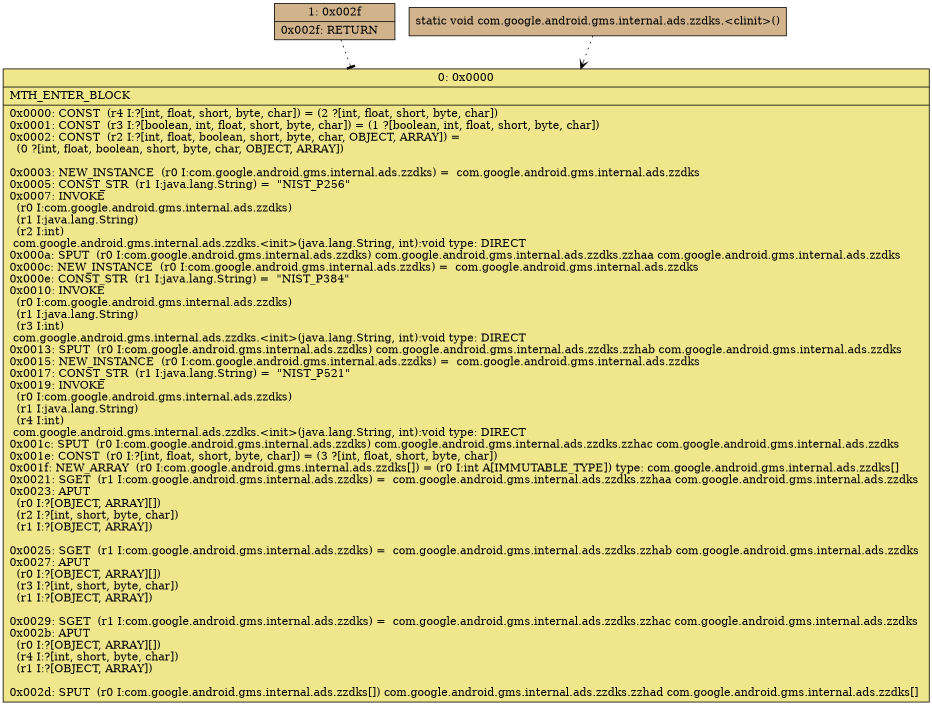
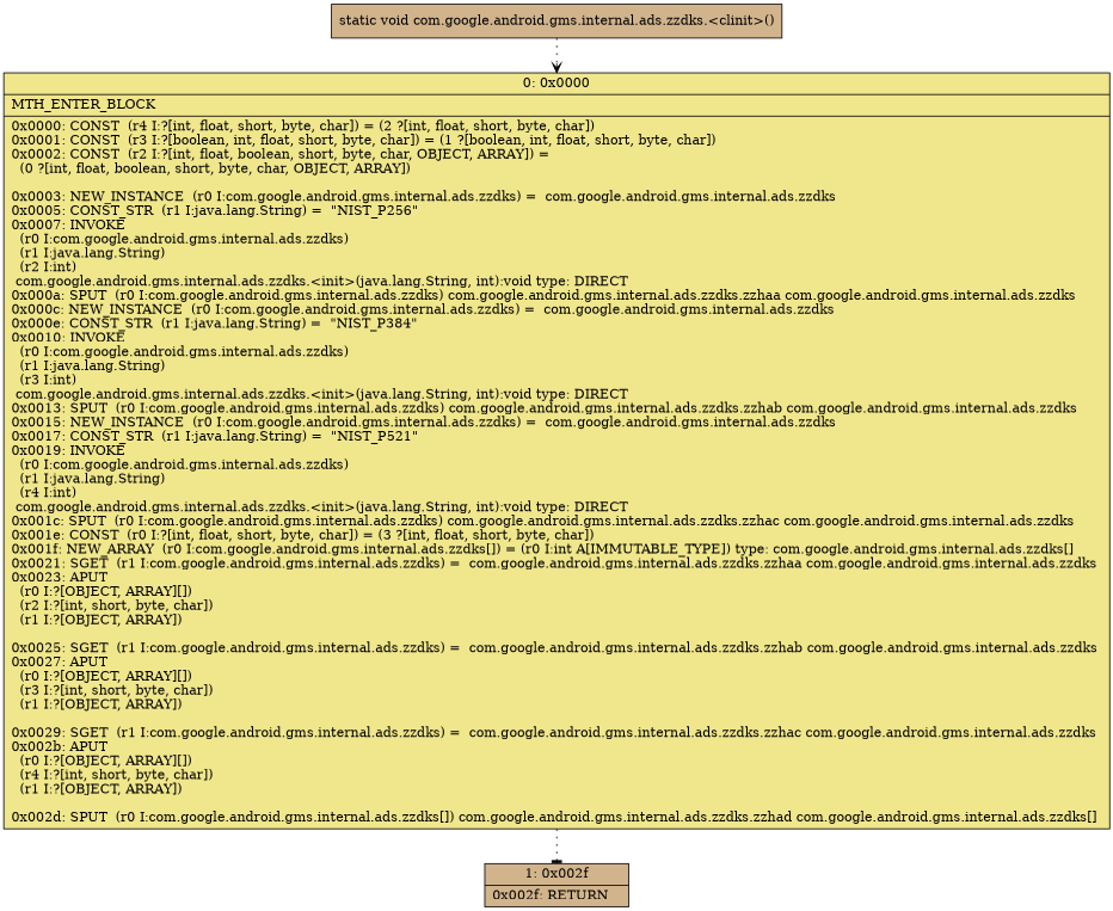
  digraph {
    node [shape=record style=filled fillcolor=tan]
    edge [style=dotted]
    n1 [label="{0\:\ 0x0000|MTH_ENTER_BLOCK\l|0x0000: CONST  (r4 I:?[int, float, short, byte, char]) = (2 ?[int, float, short, byte, char]) \l0x0001: CONST  (r3 I:?[boolean, int, float, short, byte, char]) = (1 ?[boolean, int, float, short, byte, char]) \l0x0002: CONST  (r2 I:?[int, float, boolean, short, byte, char, OBJECT, ARRAY]) = \l  (0 ?[int, float, boolean, short, byte, char, OBJECT, ARRAY])\l \l0x0003: NEW_INSTANCE  (r0 I:com.google.android.gms.internal.ads.zzdks) =  com.google.android.gms.internal.ads.zzdks \l0x0005: CONST_STR  (r1 I:java.lang.String) =  \"NIST_P256\" \l0x0007: INVOKE  \l  (r0 I:com.google.android.gms.internal.ads.zzdks)\l  (r1 I:java.lang.String)\l  (r2 I:int)\l com.google.android.gms.internal.ads.zzdks.\<init\>(java.lang.String, int):void type: DIRECT \l0x000a: SPUT  (r0 I:com.google.android.gms.internal.ads.zzdks) com.google.android.gms.internal.ads.zzdks.zzhaa com.google.android.gms.internal.ads.zzdks \l0x000c: NEW_INSTANCE  (r0 I:com.google.android.gms.internal.ads.zzdks) =  com.google.android.gms.internal.ads.zzdks \l0x000e: CONST_STR  (r1 I:java.lang.String) =  \"NIST_P384\" \l0x0010: INVOKE  \l  (r0 I:com.google.android.gms.internal.ads.zzdks)\l  (r1 I:java.lang.String)\l  (r3 I:int)\l com.google.android.gms.internal.ads.zzdks.\<init\>(java.lang.String, int):void type: DIRECT \l0x0013: SPUT  (r0 I:com.google.android.gms.internal.ads.zzdks) com.google.android.gms.internal.ads.zzdks.zzhab com.google.android.gms.internal.ads.zzdks \l0x0015: NEW_INSTANCE  (r0 I:com.google.android.gms.internal.ads.zzdks) =  com.google.android.gms.internal.ads.zzdks \l0x0017: CONST_STR  (r1 I:java.lang.String) =  \"NIST_P521\" \l0x0019: INVOKE  \l  (r0 I:com.google.android.gms.internal.ads.zzdks)\l  (r1 I:java.lang.String)\l  (r4 I:int)\l com.google.android.gms.internal.ads.zzdks.\<init\>(java.lang.String, int):void type: DIRECT \l0x001c: SPUT  (r0 I:com.google.android.gms.internal.ads.zzdks) com.google.android.gms.internal.ads.zzdks.zzhac com.google.android.gms.internal.ads.zzdks \l0x001e: CONST  (r0 I:?[int, float, short, byte, char]) = (3 ?[int, float, short, byte, char]) \l0x001f: NEW_ARRAY  (r0 I:com.google.android.gms.internal.ads.zzdks[]) = (r0 I:int A[IMMUTABLE_TYPE]) type: com.google.android.gms.internal.ads.zzdks[] \l0x0021: SGET  (r1 I:com.google.android.gms.internal.ads.zzdks) =  com.google.android.gms.internal.ads.zzdks.zzhaa com.google.android.gms.internal.ads.zzdks \l0x0023: APUT  \l  (r0 I:?[OBJECT, ARRAY][])\l  (r2 I:?[int, short, byte, char])\l  (r1 I:?[OBJECT, ARRAY])\l \l0x0025: SGET  (r1 I:com.google.android.gms.internal.ads.zzdks) =  com.google.android.gms.internal.ads.zzdks.zzhab com.google.android.gms.internal.ads.zzdks \l0x0027: APUT  \l  (r0 I:?[OBJECT, ARRAY][])\l  (r3 I:?[int, short, byte, char])\l  (r1 I:?[OBJECT, ARRAY])\l \l0x0029: SGET  (r1 I:com.google.android.gms.internal.ads.zzdks) =  com.google.android.gms.internal.ads.zzdks.zzhac com.google.android.gms.internal.ads.zzdks \l0x002b: APUT  \l  (r0 I:?[OBJECT, ARRAY][])\l  (r4 I:?[int, short, byte, char])\l  (r1 I:?[OBJECT, ARRAY])\l \l0x002d: SPUT  (r0 I:com.google.android.gms.internal.ads.zzdks[]) com.google.android.gms.internal.ads.zzdks.zzhad com.google.android.gms.internal.ads.zzdks[] \l}" fillcolor=khaki]
    n2 [label="{1\:\ 0x002f|0x002f: RETURN   \l}"]
    n3 [label="{static void com.google.android.gms.internal.ads.zzdks.\<clinit\>() }"]
-   n2 -> n1 [arrowhead=tee]
+   n1 -> n2 [arrowhead=tee]
    n3 -> n1 [arrowhead=vee]
  }
